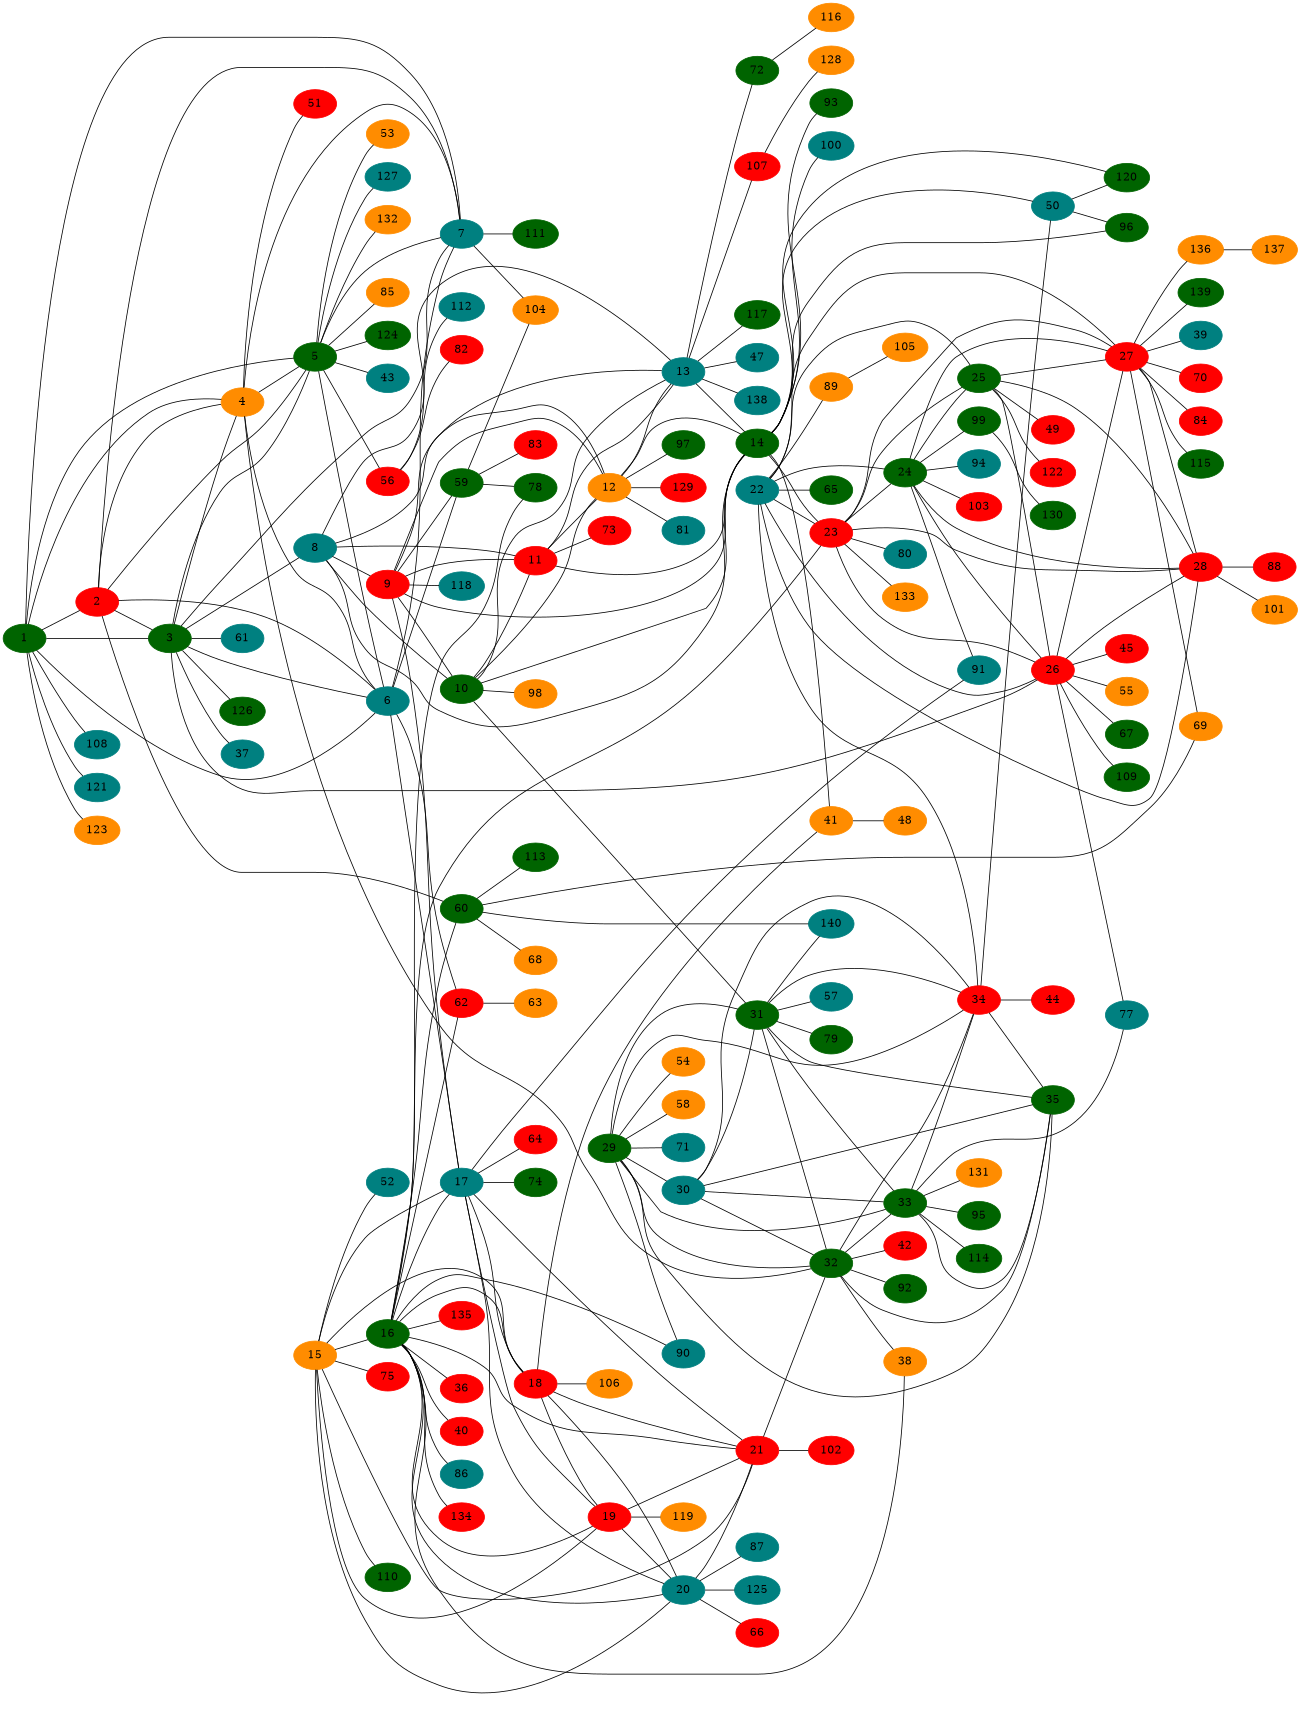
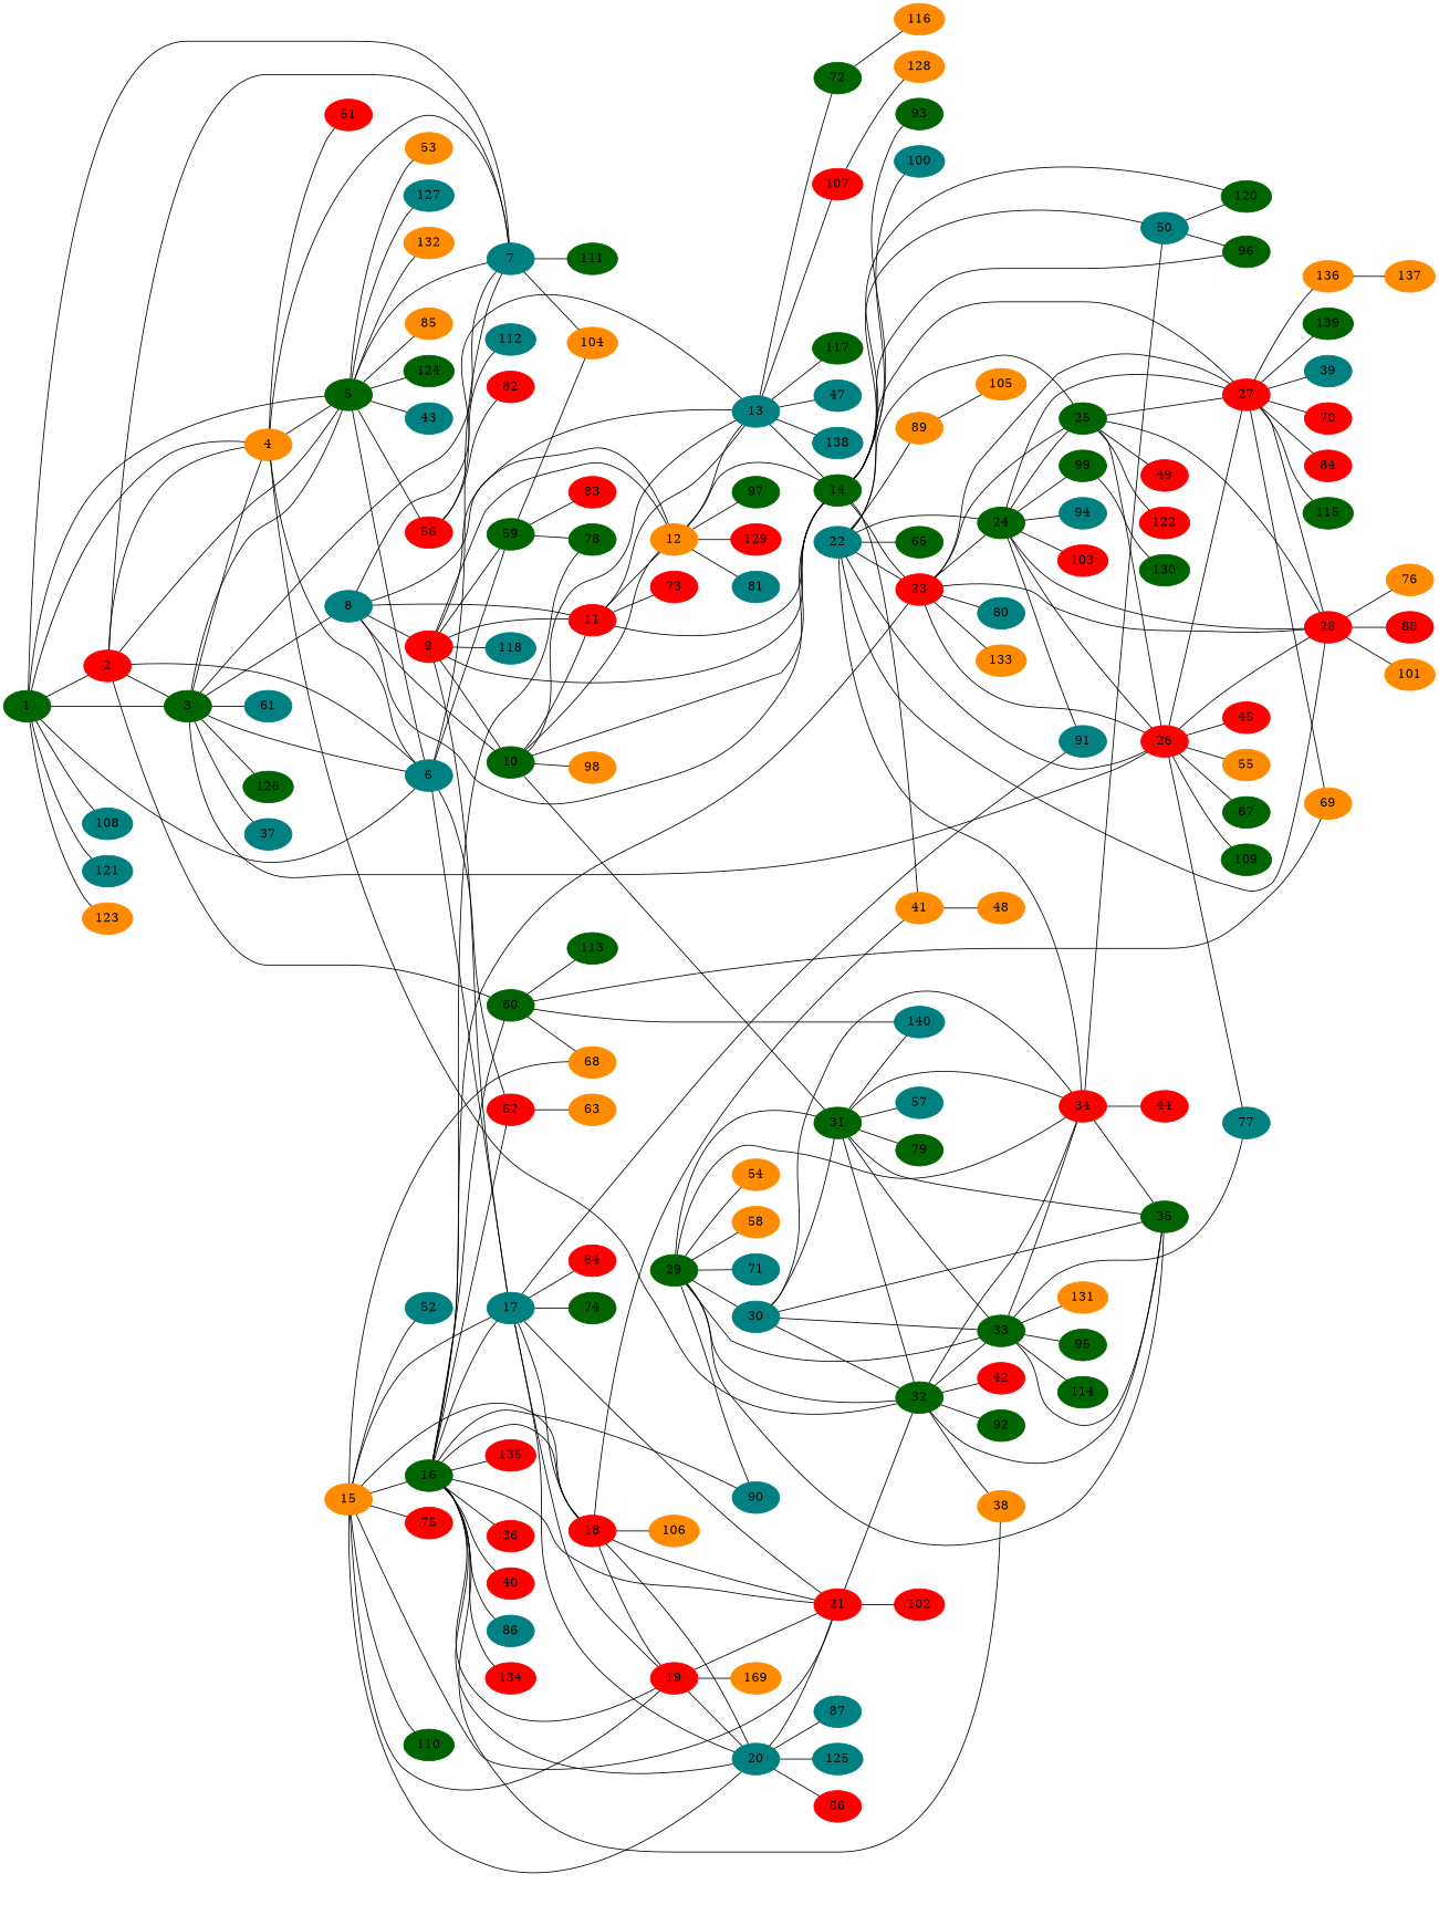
  graph {
    rankdir=LR
    node [color=darkgreen style=filled]
    2 [color=red]
    1
    3
    4 [color=darkorange]
    5
    6 [color=teal]
    7 [color=teal]
    108 [color=teal]
    121 [color=teal]
    123 [color=darkorange]
    60
    8 [color=teal]
    26 [color=red]
    37 [color=teal]
    61 [color=teal]
    126
    32
    51 [color=red]
    43 [color=teal]
    53 [color=darkorange]
    56 [color=red]
    85 [color=darkorange]
    124
    127 [color=teal]
    132 [color=darkorange]
    17 [color=teal]
    59
    62 [color=red]
    104 [color=darkorange]
    111
    68 [color=darkorange]
    69 [color=darkorange]
    140 [color=teal]
    113
    9 [color=red]
    10
    11 [color=red]
    12 [color=darkorange]
    13 [color=teal]
    14
    27 [color=red]
    28 [color=red]
    45 [color=red]
    55 [color=darkorange]
    67
    77 [color=teal]
    109
    38 [color=darkorange]
    34 [color=red]
    33
    35
    42 [color=red]
    92
    82 [color=red]
    112 [color=teal]
    18 [color=red]
    19 [color=red]
    20 [color=teal]
    21 [color=red]
    64 [color=red]
    74
    91 [color=teal]
    78
    83 [color=red]
    63 [color=darkorange]
    118 [color=teal]
    31
    98 [color=darkorange]
    73 [color=red]
    81 [color=teal]
    97
    129 [color=red]
    47 [color=teal]
    72
    107 [color=red]
    117
    138 [color=teal]
    23 [color=red]
    41 [color=darkorange]
    50 [color=teal]
    93
    96
    100 [color=teal]
    120
    57 [color=teal]
    79
    48 [color=darkorange]
    116 [color=darkorange]
    128 [color=darkorange]
    24
    25
    80 [color=teal]
    133 [color=darkorange]
    15 [color=darkorange]
    16
    52 [color=teal]
    75 [color=red]
    110
    36 [color=red]
    40 [color=red]
    86 [color=teal]
    90 [color=teal]
    134 [color=red]
    135 [color=red]
    106 [color=darkorange]
-   119 [color=darkorange]
+   119 [color=darkorange label=169]
    66 [color=red]
    87 [color=teal]
    125 [color=teal]
    102 [color=red]
    22 [color=teal]
    65
    89 [color=darkorange]
    94 [color=teal]
    99
    103 [color=red]
    49 [color=red]
    122 [color=red]
    39 [color=teal]
    70 [color=red]
    84 [color=red]
    115
    136 [color=darkorange]
    139
+   76 [color=darkorange]
    88 [color=red]
    101 [color=darkorange]
    44 [color=red]
    105 [color=darkorange]
    130
    137 [color=darkorange]
    29
    30 [color=teal]
    54 [color=darkorange]
    58 [color=darkorange]
    71 [color=teal]
    95
    114
    131 [color=darkorange]
    2 -- 3
    2 -- 4
    2 -- 5
    2 -- 6
    2 -- 7
    2 -- 60
    1 -- 2
    1 -- 3
    1 -- 4
    1 -- 5
    1 -- 6
    1 -- 7
    1 -- 108
    1 -- 121
    1 -- 123
    3 -- 4
    3 -- 5
    3 -- 6
    3 -- 7
    3 -- 8
    3 -- 26
    3 -- 37
    3 -- 61
    3 -- 126
    4 -- 5
    4 -- 6
    4 -- 7
    4 -- 32
    4 -- 51
    5 -- 6
    5 -- 7
    5 -- 43
    5 -- 53
    5 -- 56
    5 -- 85
    5 -- 124
    5 -- 127
    5 -- 132
    6 -- 7
    6 -- 17
    6 -- 59
    6 -- 62
    7 -- 104
    7 -- 111
    60 -- 68
    60 -- 69
    60 -- 140
    60 -- 113
    8 -- 9
    8 -- 10
    8 -- 11
    8 -- 12
    8 -- 13
    8 -- 14
    26 -- 27
    26 -- 28
    26 -- 45
    26 -- 55
    26 -- 67
    26 -- 77
    26 -- 109
    32 -- 38
    32 -- 34
    32 -- 33
    32 -- 35
    32 -- 42
    32 -- 92
    56 -- 82
    56 -- 112
    17 -- 18
    17 -- 19
    17 -- 20
    17 -- 21
    17 -- 64
    17 -- 74
    17 -- 91
    59 -- 104
    59 -- 78
    59 -- 83
    62 -- 63
    9 -- 17
    9 -- 59
    9 -- 10
    9 -- 11
    9 -- 12
    9 -- 13
    9 -- 14
    9 -- 118
    10 -- 11
    10 -- 12
    10 -- 13
    10 -- 14
    10 -- 31
    10 -- 98
    11 -- 12
    11 -- 13
    11 -- 14
    11 -- 73
    12 -- 13
    12 -- 14
    12 -- 81
    12 -- 97
    12 -- 129
    13 -- 14
    13 -- 47
    13 -- 72
    13 -- 107
    13 -- 117
    13 -- 138
    14 -- 23
    14 -- 41
    14 -- 50
    14 -- 93
    14 -- 96
    14 -- 100
    14 -- 120
    27 -- 69
    27 -- 28
    27 -- 39
    27 -- 70
    27 -- 84
    27 -- 115
    27 -- 136
    27 -- 139
+   28 -- 76
    28 -- 88
    28 -- 101
    34 -- 35
    34 -- 50
    34 -- 44
    33 -- 77
    33 -- 34
    33 -- 35
    33 -- 95
    33 -- 114
    33 -- 131
    18 -- 19
    18 -- 20
    18 -- 21
    18 -- 41
    18 -- 106
    19 -- 20
    19 -- 21
    19 -- 119
    20 -- 21
    20 -- 66
    20 -- 87
    20 -- 125
    21 -- 32
    21 -- 102
    31 -- 32
    31 -- 140
    31 -- 34
    31 -- 33
    31 -- 35
    31 -- 57
    31 -- 79
    72 -- 116
    107 -- 128
    23 -- 26
    23 -- 27
    23 -- 28
    23 -- 24
    23 -- 25
    23 -- 80
    23 -- 133
    41 -- 48
    50 -- 96
    50 -- 120
    24 -- 26
    24 -- 27
    24 -- 28
    24 -- 91
    24 -- 25
    24 -- 94
    24 -- 99
    24 -- 103
    25 -- 26
    25 -- 27
    25 -- 28
    25 -- 49
    25 -- 122
    15 -- 17
+   15 -- 68
    15 -- 18
    15 -- 19
    15 -- 20
    15 -- 21
    15 -- 16
    15 -- 52
    15 -- 75
    15 -- 110
    16 -- 60
    16 -- 17
    16 -- 62
    16 -- 38
    16 -- 18
    16 -- 19
    16 -- 20
    16 -- 21
    16 -- 78
    16 -- 23
    16 -- 36
    16 -- 40
    16 -- 86
    16 -- 90
    16 -- 134
    16 -- 135
    22 -- 26
    22 -- 27
    22 -- 28
    22 -- 34
    22 -- 23
    22 -- 24
    22 -- 25
    22 -- 65
    22 -- 89
    89 -- 105
    99 -- 130
    136 -- 137
    29 -- 32
    29 -- 34
    29 -- 33
    29 -- 35
    29 -- 31
    29 -- 90
    29 -- 30
    29 -- 54
    29 -- 58
    29 -- 71
    30 -- 32
    30 -- 34
    30 -- 33
    30 -- 35
    30 -- 31
  }
